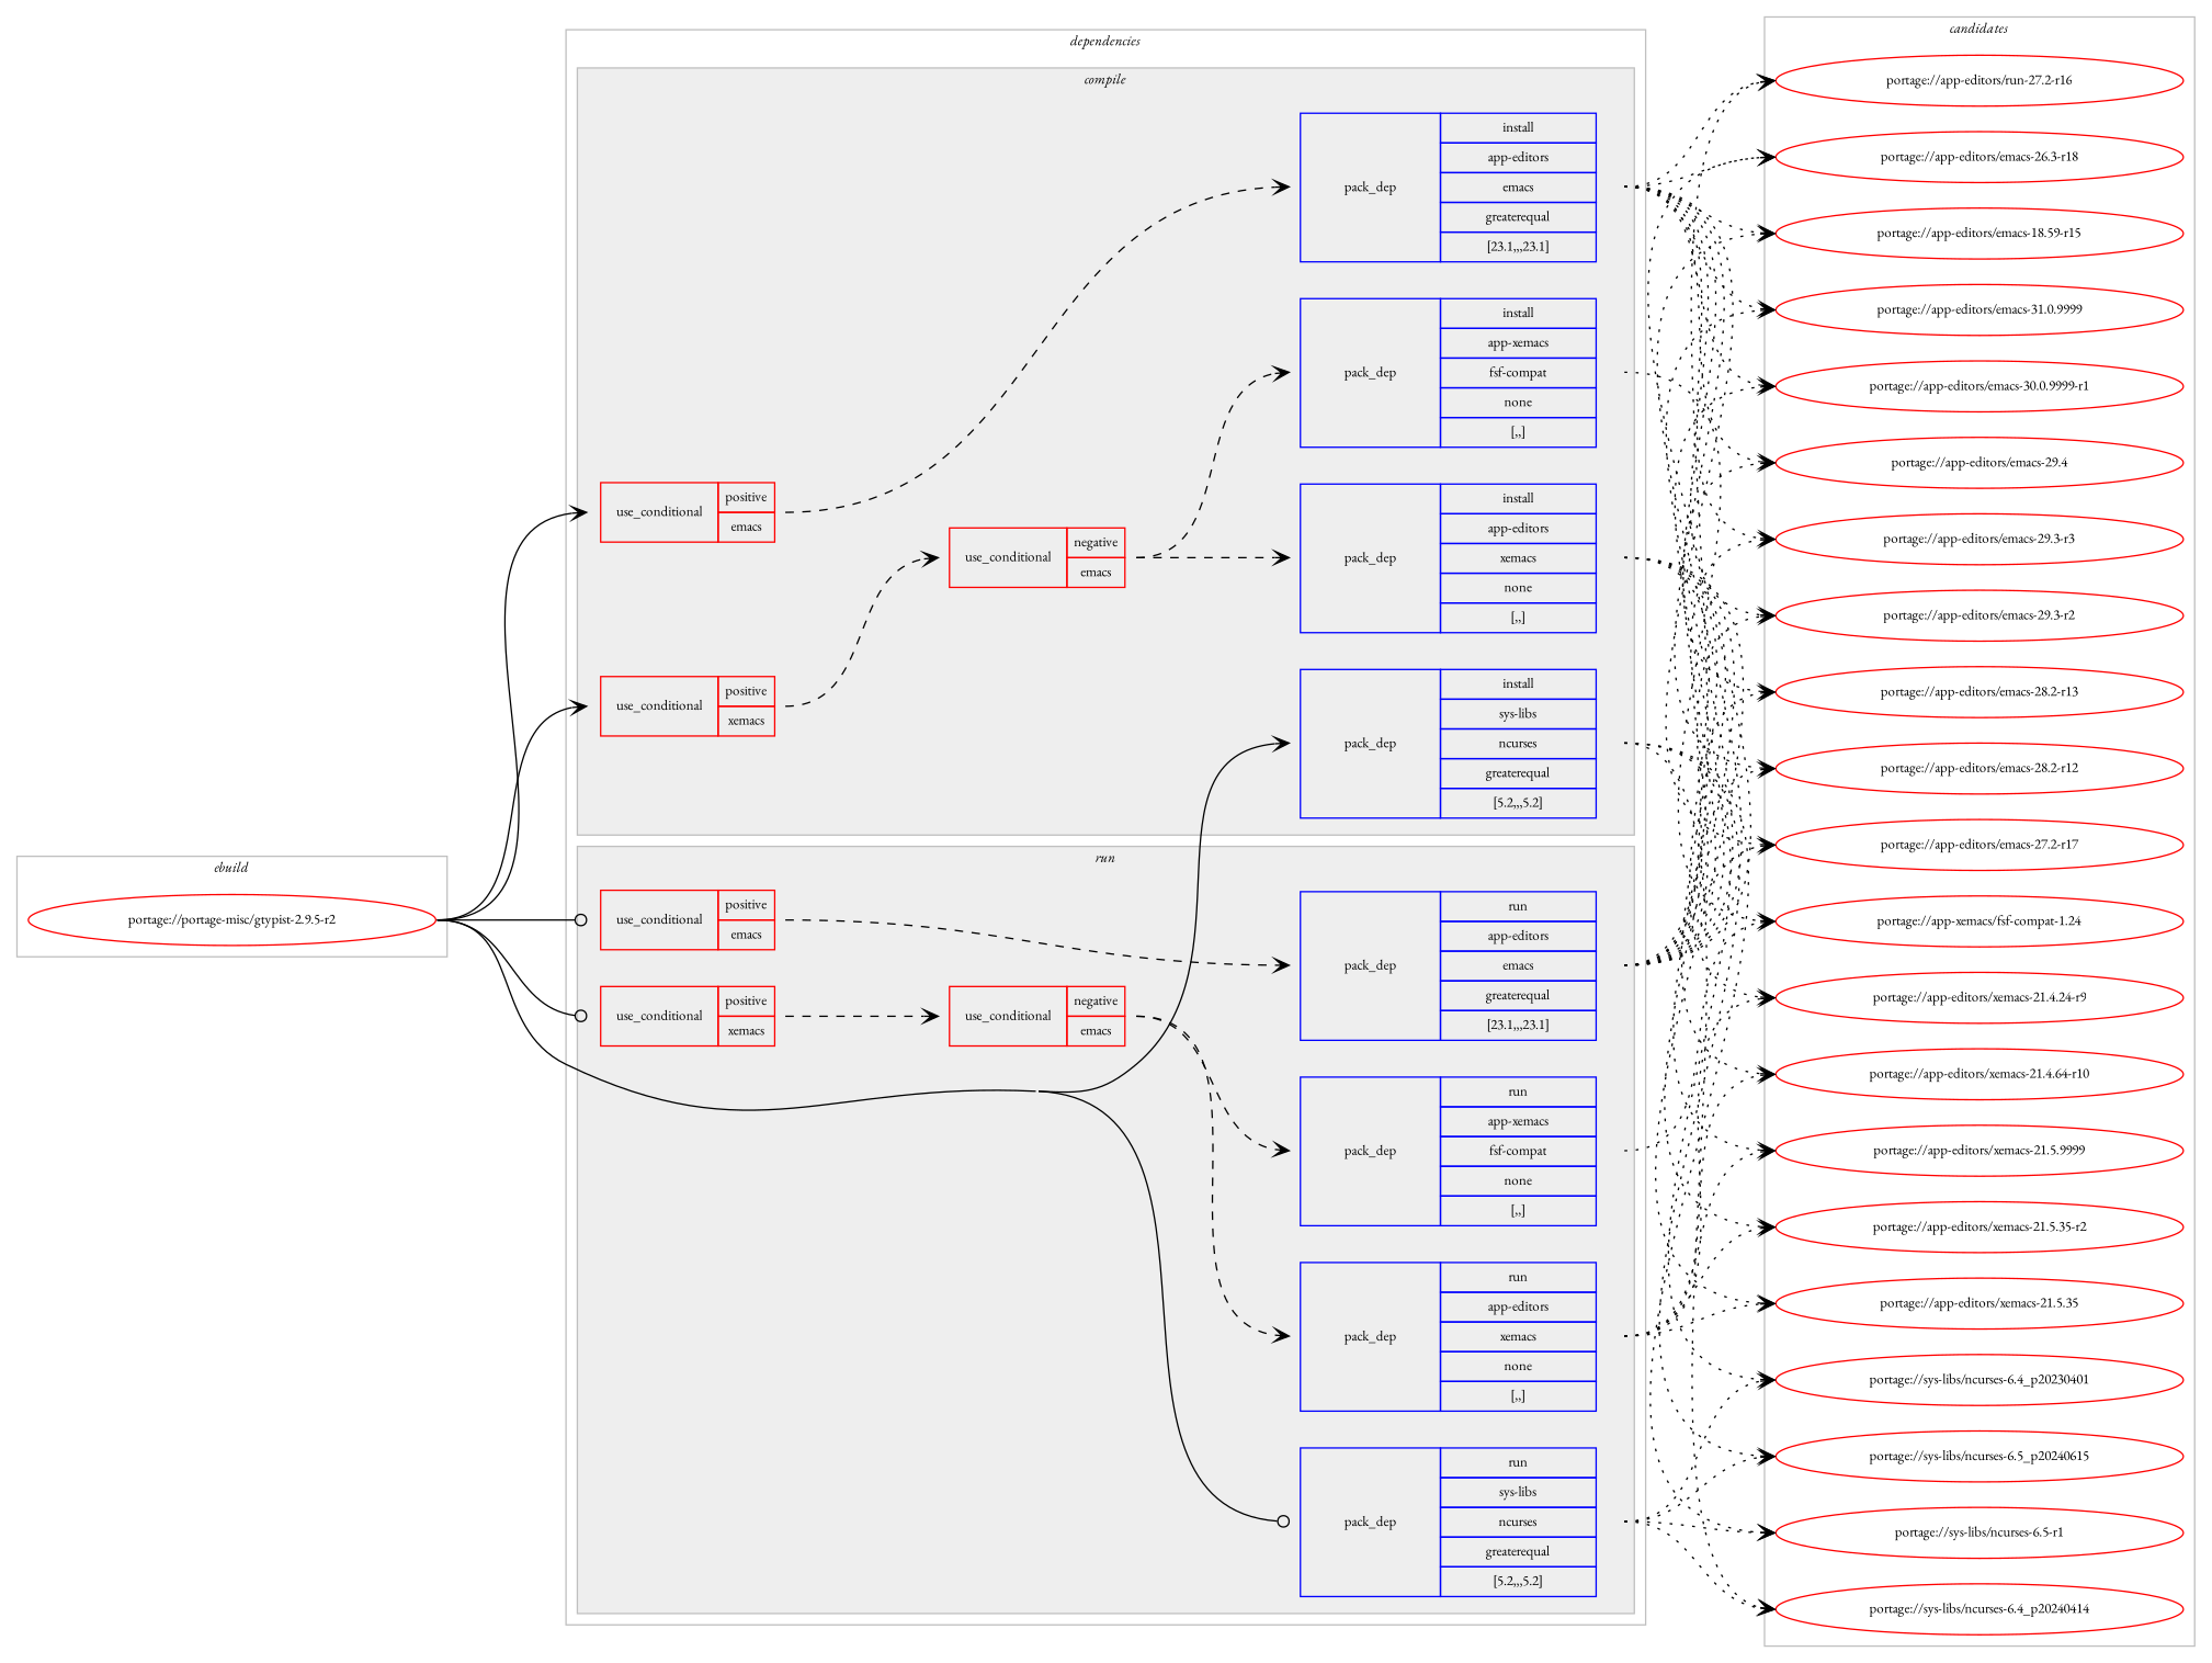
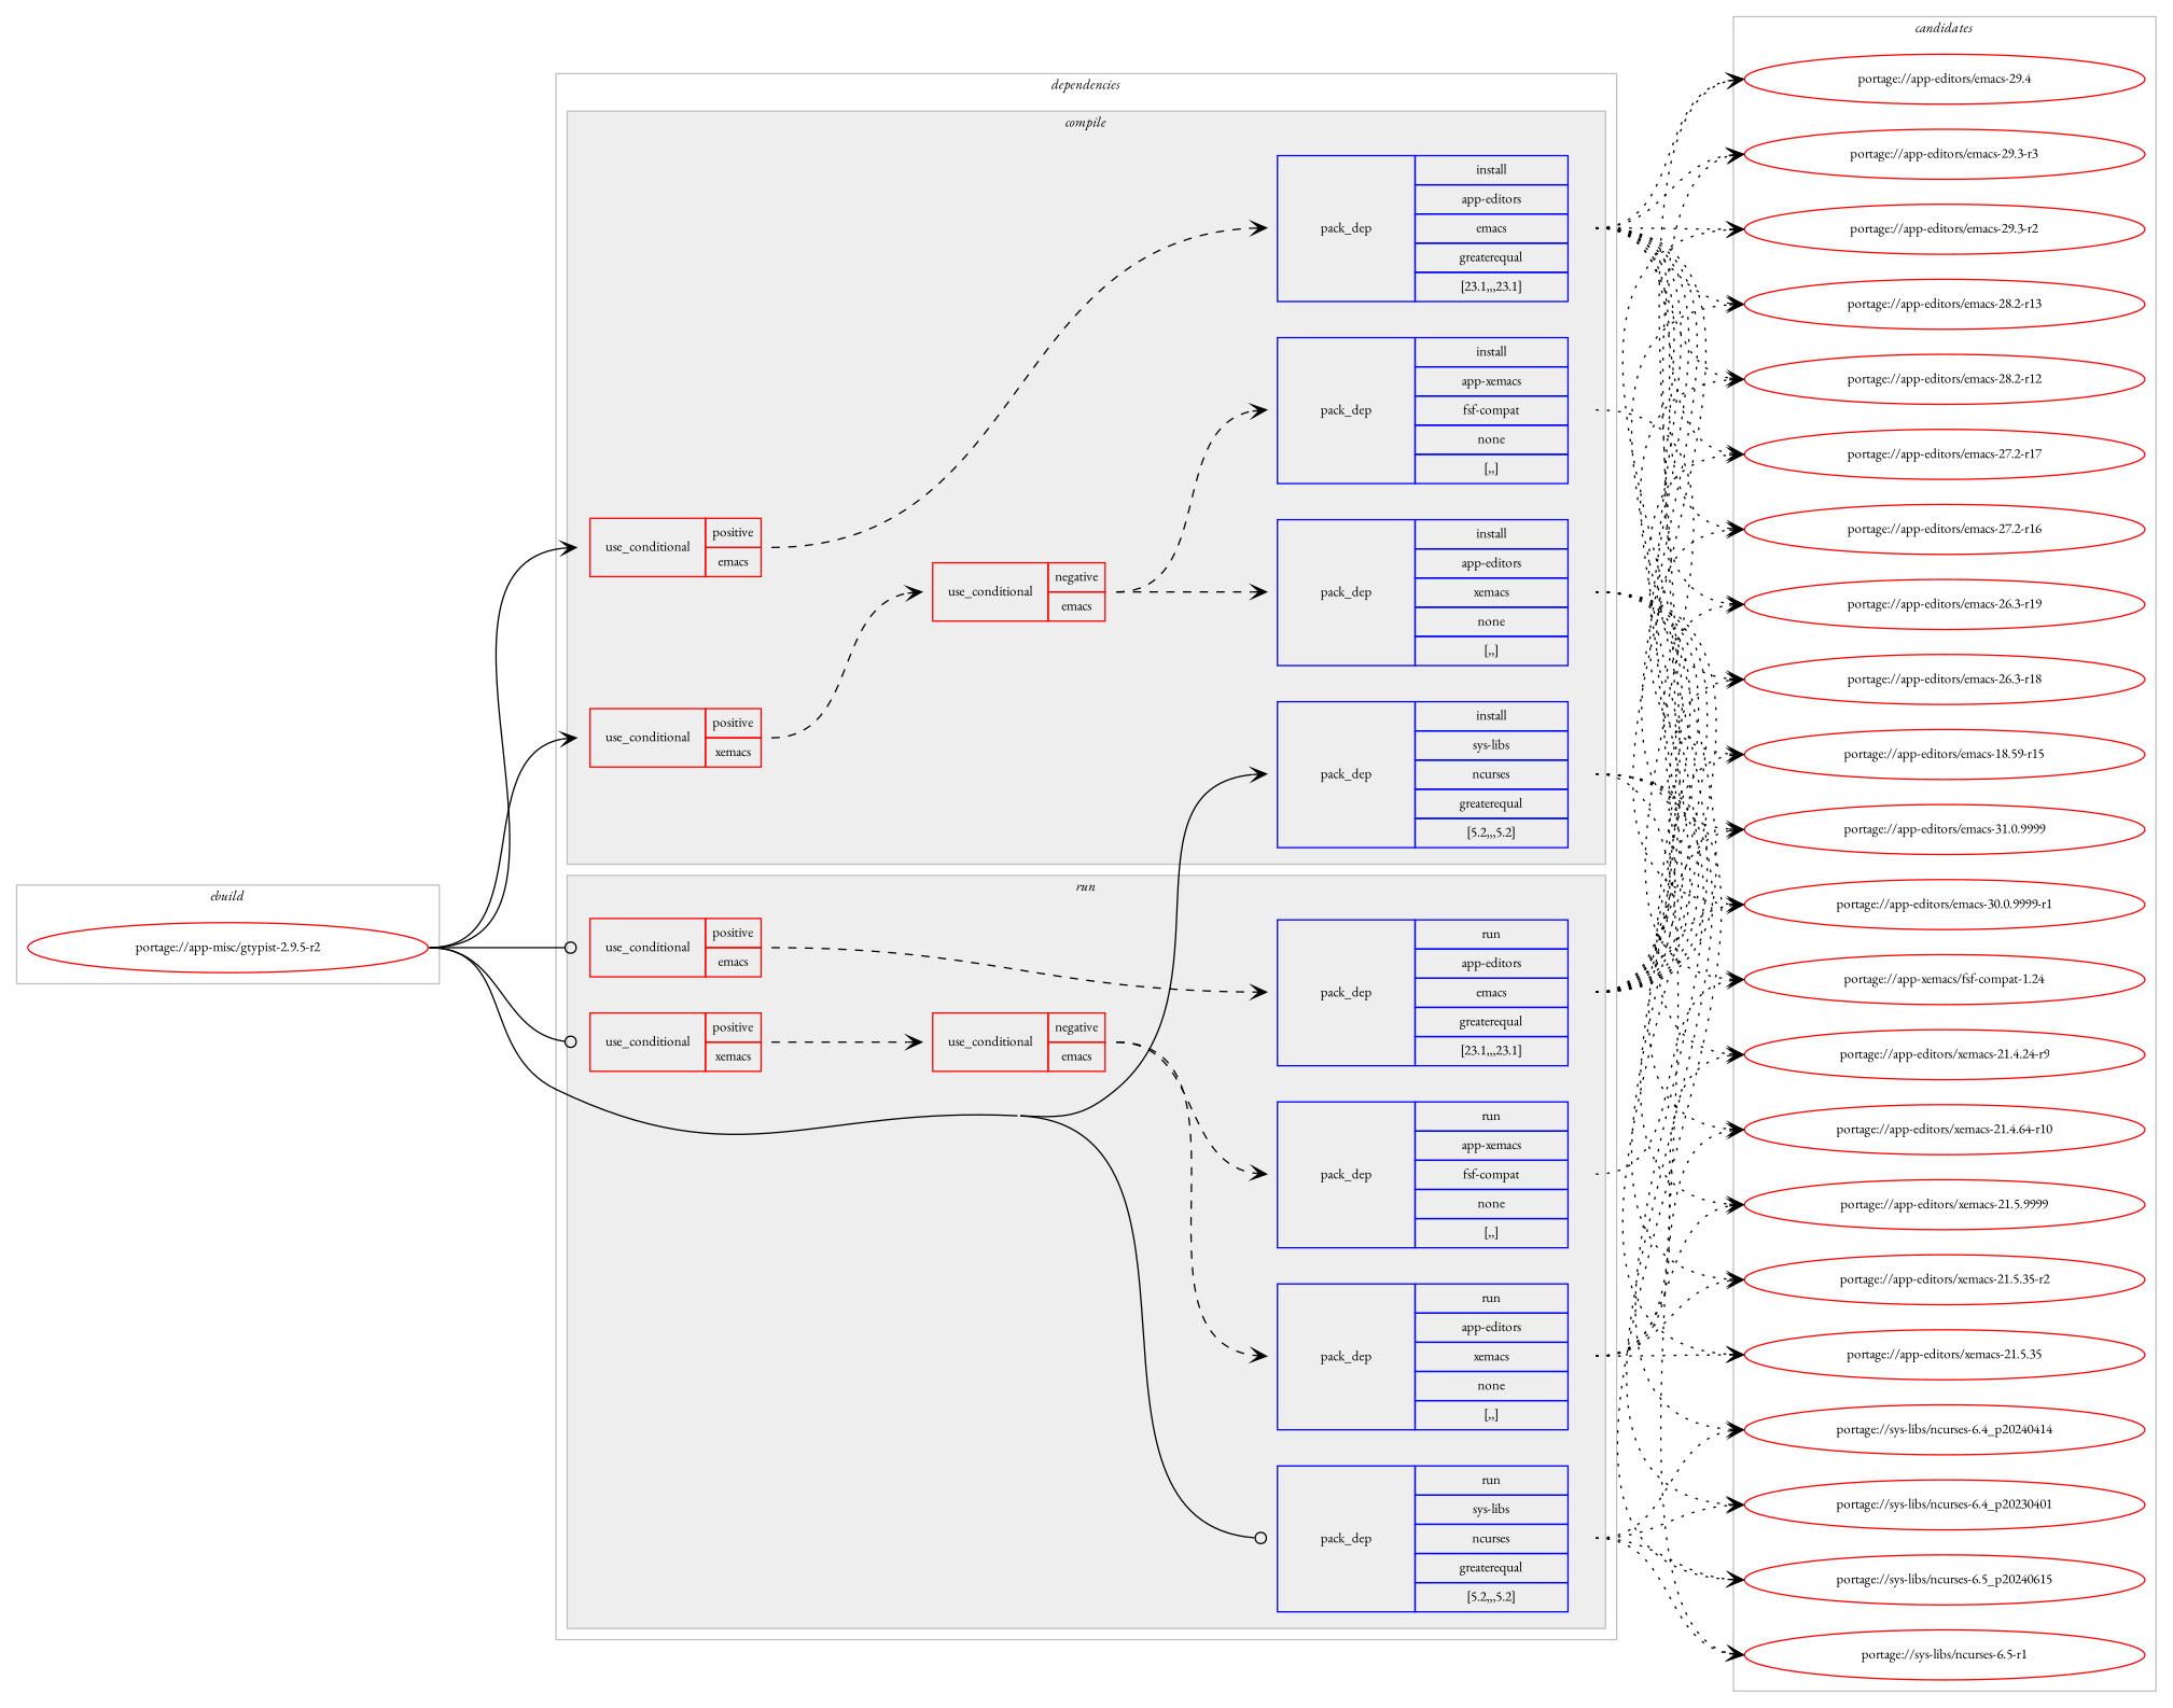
  digraph {
    compound=true
    concentrate=true
    fontname="EB Garamond"
    fontsize=10
    newrank=true
    rankdir=LR
    ranksep=1.5
    node [color=red fontname="EB Garamond" fontsize=10]
    edge [arrowhead=vee fontname="EB Garamond" headport=w style=dotted tailport=e weight=100]
-   n1 [label="portage://portage-misc/gtypist-2.9.5-r2" width=4]
+   n1 [label="portage://app-misc/gtypist-2.9.5-r2" width=4]
    n2 [color=blue label=<<TABLE BORDER="0" CELLBORDER="1" CELLSPACING="0" CELLPADDING="4" WIDTH="220"><TR><TD ROWSPAN="6" CELLPADDING="30">pack_dep</TD></TR><TR><TD WIDTH="110">install</TD></TR><TR><TD>app-editors</TD></TR><TR><TD>emacs</TD></TR><TR><TD>greaterequal</TD></TR><TR><TD>[23.1,,,23.1]</TD></TR></TABLE>> shape=none]
    n3 [label=<<TABLE BORDER="0" CELLBORDER="1" CELLSPACING="0" CELLPADDING="4"><TR><TD ROWSPAN="3" CELLPADDING="10">use_conditional</TD></TR><TR><TD>positive</TD></TR><TR><TD>emacs</TD></TR></TABLE>> shape=none]
    n4 [color=blue label=<<TABLE BORDER="0" CELLBORDER="1" CELLSPACING="0" CELLPADDING="4" WIDTH="220"><TR><TD ROWSPAN="6" CELLPADDING="30">pack_dep</TD></TR><TR><TD WIDTH="110">install</TD></TR><TR><TD>app-editors</TD></TR><TR><TD>xemacs</TD></TR><TR><TD>none</TD></TR><TR><TD>[,,]</TD></TR></TABLE>> shape=none]
    n5 [color=blue label=<<TABLE BORDER="0" CELLBORDER="1" CELLSPACING="0" CELLPADDING="4" WIDTH="220"><TR><TD ROWSPAN="6" CELLPADDING="30">pack_dep</TD></TR><TR><TD WIDTH="110">install</TD></TR><TR><TD>app-xemacs</TD></TR><TR><TD>fsf-compat</TD></TR><TR><TD>none</TD></TR><TR><TD>[,,]</TD></TR></TABLE>> shape=none]
    n6 [label=<<TABLE BORDER="0" CELLBORDER="1" CELLSPACING="0" CELLPADDING="4"><TR><TD ROWSPAN="3" CELLPADDING="10">use_conditional</TD></TR><TR><TD>negative</TD></TR><TR><TD>emacs</TD></TR></TABLE>> shape=none]
    n7 [label=<<TABLE BORDER="0" CELLBORDER="1" CELLSPACING="0" CELLPADDING="4"><TR><TD ROWSPAN="3" CELLPADDING="10">use_conditional</TD></TR><TR><TD>positive</TD></TR><TR><TD>xemacs</TD></TR></TABLE>> shape=none]
    n8 [color=blue label=<<TABLE BORDER="0" CELLBORDER="1" CELLSPACING="0" CELLPADDING="4" WIDTH="220"><TR><TD ROWSPAN="6" CELLPADDING="30">pack_dep</TD></TR><TR><TD WIDTH="110">install</TD></TR><TR><TD>sys-libs</TD></TR><TR><TD>ncurses</TD></TR><TR><TD>greaterequal</TD></TR><TR><TD>[5.2,,,5.2]</TD></TR></TABLE>> shape=none]
    n9 [color=blue label=<<TABLE BORDER="0" CELLBORDER="1" CELLSPACING="0" CELLPADDING="4" WIDTH="220"><TR><TD ROWSPAN="6" CELLPADDING="30">pack_dep</TD></TR><TR><TD WIDTH="110">run</TD></TR><TR><TD>app-editors</TD></TR><TR><TD>emacs</TD></TR><TR><TD>greaterequal</TD></TR><TR><TD>[23.1,,,23.1]</TD></TR></TABLE>> shape=none]
    n10 [label=<<TABLE BORDER="0" CELLBORDER="1" CELLSPACING="0" CELLPADDING="4"><TR><TD ROWSPAN="3" CELLPADDING="10">use_conditional</TD></TR><TR><TD>positive</TD></TR><TR><TD>emacs</TD></TR></TABLE>> shape=none]
    n11 [color=blue label=<<TABLE BORDER="0" CELLBORDER="1" CELLSPACING="0" CELLPADDING="4" WIDTH="220"><TR><TD ROWSPAN="6" CELLPADDING="30">pack_dep</TD></TR><TR><TD WIDTH="110">run</TD></TR><TR><TD>app-editors</TD></TR><TR><TD>xemacs</TD></TR><TR><TD>none</TD></TR><TR><TD>[,,]</TD></TR></TABLE>> shape=none]
    n12 [color=blue label=<<TABLE BORDER="0" CELLBORDER="1" CELLSPACING="0" CELLPADDING="4" WIDTH="220"><TR><TD ROWSPAN="6" CELLPADDING="30">pack_dep</TD></TR><TR><TD WIDTH="110">run</TD></TR><TR><TD>app-xemacs</TD></TR><TR><TD>fsf-compat</TD></TR><TR><TD>none</TD></TR><TR><TD>[,,]</TD></TR></TABLE>> shape=none]
    n13 [label=<<TABLE BORDER="0" CELLBORDER="1" CELLSPACING="0" CELLPADDING="4"><TR><TD ROWSPAN="3" CELLPADDING="10">use_conditional</TD></TR><TR><TD>negative</TD></TR><TR><TD>emacs</TD></TR></TABLE>> shape=none]
    n14 [label=<<TABLE BORDER="0" CELLBORDER="1" CELLSPACING="0" CELLPADDING="4"><TR><TD ROWSPAN="3" CELLPADDING="10">use_conditional</TD></TR><TR><TD>positive</TD></TR><TR><TD>xemacs</TD></TR></TABLE>> shape=none]
    n15 [color=blue label=<<TABLE BORDER="0" CELLBORDER="1" CELLSPACING="0" CELLPADDING="4" WIDTH="220"><TR><TD ROWSPAN="6" CELLPADDING="30">pack_dep</TD></TR><TR><TD WIDTH="110">run</TD></TR><TR><TD>sys-libs</TD></TR><TR><TD>ncurses</TD></TR><TR><TD>greaterequal</TD></TR><TR><TD>[5.2,,,5.2]</TD></TR></TABLE>> shape=none]
    n16 [label="portage://app-editors/emacs-31.0.9999" width=4]
    n17 [label="portage://app-editors/emacs-30.0.9999-r1" width=4]
    n18 [label="portage://app-editors/emacs-29.4" width=4]
    n19 [label="portage://app-editors/emacs-29.3-r3" width=4]
    n20 [label="portage://app-editors/emacs-29.3-r2" width=4]
    n21 [label="portage://app-editors/emacs-28.2-r13" width=4]
    n22 [label="portage://app-editors/emacs-28.2-r12" width=4]
    n23 [label="portage://app-editors/emacs-27.2-r17" width=4]
-   n24 [label="portage://app-editors/run-27.2-r16" width=4]
+   n24 [label="portage://app-editors/emacs-27.2-r16" width=4]
+   n25 [label="portage://app-editors/emacs-26.3-r19" width=4]
    n26 [label="portage://app-editors/emacs-26.3-r18" width=4]
    n27 [label="portage://app-editors/emacs-18.59-r15" width=4]
    n28 [label="portage://app-editors/xemacs-21.5.9999" width=4]
    n29 [label="portage://app-editors/xemacs-21.5.35-r2" width=4]
    n30 [label="portage://app-editors/xemacs-21.5.35" width=4]
    n31 [label="portage://app-editors/xemacs-21.4.24-r9" width=4]
    n32 [label="portage://app-editors/xemacs-21.4.64-r10" width=4]
    n33 [label="portage://app-xemacs/fsf-compat-1.24" width=4]
    n34 [label="portage://sys-libs/ncurses-6.5_p20240615" width=4]
    n35 [label="portage://sys-libs/ncurses-6.5-r1" width=4]
    n36 [label="portage://sys-libs/ncurses-6.4_p20240414" width=4]
    n37 [label="portage://sys-libs/ncurses-6.4_p20230401" width=4]
    subgraph cluster_1 {
      color=gray
      label=<<i>ebuild</i>>
      n1
    }
    subgraph cluster_2 {
      color=gray
      label=<<i>dependencies</i>>
      subgraph cluster_3 {
        color=gray
        fillcolor="#eeeeee"
        label=<<i>compile</i>>
        style=filled
        subgraph sub_4 {
          color=gray
          fillcolor="#eeeeee"
          label=<<i>compile</i>>
          style=filled
          n3
          subgraph sub_5 {
            color=gray
            fillcolor="#eeeeee"
            label=<<i>compile</i>>
            style=filled
            n2
          }
        }
        subgraph sub_6 {
          color=gray
          fillcolor="#eeeeee"
          label=<<i>compile</i>>
          style=filled
          n7
          subgraph sub_7 {
            color=gray
            fillcolor="#eeeeee"
            label=<<i>compile</i>>
            style=filled
            n6
            subgraph sub_8 {
              color=gray
              fillcolor="#eeeeee"
              label=<<i>compile</i>>
              style=filled
              n4
            }
            subgraph sub_9 {
              color=gray
              fillcolor="#eeeeee"
              label=<<i>compile</i>>
              style=filled
              n5
            }
          }
        }
        subgraph sub_10 {
          color=gray
          fillcolor="#eeeeee"
          label=<<i>compile</i>>
          style=filled
          n8
        }
      }
      subgraph cluster_11 {
        color=gray
        fillcolor="#eeeeee"
        label=<<i>compile and run</i>>
        style=filled
      }
      subgraph cluster_12 {
        color=gray
        fillcolor="#eeeeee"
        label=<<i>run</i>>
        style=filled
        subgraph sub_13 {
          color=gray
          fillcolor="#eeeeee"
          label=<<i>run</i>>
          style=filled
          n10
          subgraph sub_14 {
            color=gray
            fillcolor="#eeeeee"
            label=<<i>run</i>>
            style=filled
            n9
          }
        }
        subgraph sub_15 {
          color=gray
          fillcolor="#eeeeee"
          label=<<i>run</i>>
          style=filled
          n14
          subgraph sub_16 {
            color=gray
            fillcolor="#eeeeee"
            label=<<i>run</i>>
            style=filled
            n13
            subgraph sub_17 {
              color=gray
              fillcolor="#eeeeee"
              label=<<i>run</i>>
              style=filled
              n11
            }
            subgraph sub_18 {
              color=gray
              fillcolor="#eeeeee"
              label=<<i>run</i>>
              style=filled
              n12
            }
          }
        }
        subgraph sub_19 {
          color=gray
          fillcolor="#eeeeee"
          label=<<i>run</i>>
          style=filled
          n15
        }
      }
    }
    subgraph cluster_20 {
      color=gray
      label=<<i>candidates</i>>
      rank=same
      subgraph sub_21 {
        color=black
        label=<<i>candidates</i>>
        nodesep=1
        rank=same
        n16
        n17
        n18
        n19
        n20
        n21
        n22
        n23
        n24
+       n25
        n26
        n27
      }
      subgraph sub_22 {
        color=black
        label=<<i>candidates</i>>
        nodesep=1
        rank=same
        n28
        n29
        n30
        n31
        n32
      }
      subgraph sub_23 {
        color=black
        label=<<i>candidates</i>>
        nodesep=1
        rank=same
        n33
      }
      subgraph sub_24 {
        color=black
        label=<<i>candidates</i>>
        nodesep=1
        rank=same
        n34
        n35
        n36
        n37
      }
      subgraph sub_25 {
        color=black
        label=<<i>candidates</i>>
        nodesep=1
        rank=same
        n16
        n17
        n18
        n19
        n20
        n21
        n22
        n23
        n24
+       n25
        n26
        n27
      }
      subgraph sub_26 {
        color=black
        label=<<i>candidates</i>>
        nodesep=1
        rank=same
        n28
        n29
        n30
        n31
        n32
      }
      subgraph sub_27 {
        color=black
        label=<<i>candidates</i>>
        nodesep=1
        rank=same
        n33
      }
      subgraph sub_28 {
        color=black
        label=<<i>candidates</i>>
        nodesep=1
        rank=same
        n34
        n35
        n36
        n37
      }
    }
    n1 -> n3 [style=solid weight=20]
    n1 -> n7 [style=solid weight=20]
    n1 -> n8 [style=solid weight=20]
    n1 -> n10 [arrowhead=odot style=solid weight=20]
    n1 -> n14 [arrowhead=odot style=solid weight=20]
    n1 -> n15 [arrowhead=odot style=solid weight=20]
    n2 -> n16
    n2 -> n17
    n2 -> n18
    n2 -> n19
    n2 -> n20
    n2 -> n21
    n2 -> n22
    n2 -> n23
    n2 -> n24
+   n2 -> n25
    n2 -> n26
    n2 -> n27
    n3 -> n2 [style=dashed weight=20]
    n4 -> n28
    n4 -> n29
    n4 -> n30
    n4 -> n31
    n4 -> n32
    n5 -> n33
    n6 -> n4 [style=dashed weight=20]
    n6 -> n5 [style=dashed weight=20]
    n7 -> n6 [style=dashed weight=20]
    n8 -> n34
    n8 -> n35
    n8 -> n36
    n8 -> n37
    n9 -> n16
    n9 -> n17
    n9 -> n18
    n9 -> n19
    n9 -> n20
    n9 -> n21
    n9 -> n22
    n9 -> n23
    n9 -> n24
+   n9 -> n25
    n9 -> n26
    n9 -> n27
    n10 -> n9 [style=dashed weight=20]
    n11 -> n28
    n11 -> n29
    n11 -> n30
    n11 -> n31
    n11 -> n32
    n12 -> n33
    n13 -> n11 [style=dashed weight=20]
    n13 -> n12 [style=dashed weight=20]
    n14 -> n13 [style=dashed weight=20]
    n15 -> n34
    n15 -> n35
    n15 -> n36
    n15 -> n37
  }
